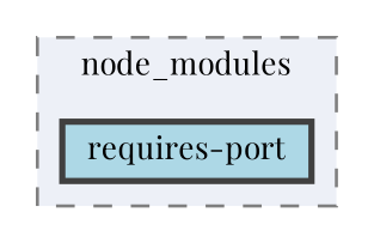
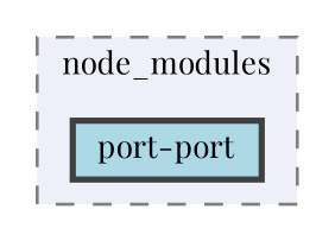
  digraph {
    compound=true
    fontname="Playfair Display"
-   n1 [color=grey25 fillcolor=lightblue fontname="Playfair Display" fontsize=10 height=0.2 label="requires-port" shape=box style="filled,bold" width=0.4]
+   n1 [color=grey25 fillcolor=lightblue fontname="Playfair Display" fontsize=10 height=0.2 label="port-port" shape=box style="filled,bold" width=0.4]
    subgraph cluster_1 {
      bgcolor="#edf0f7"
      fontsize=10
      label=node_modules
      pencolor=grey50
      style="filled,dashed"
      n1
    }
  }
